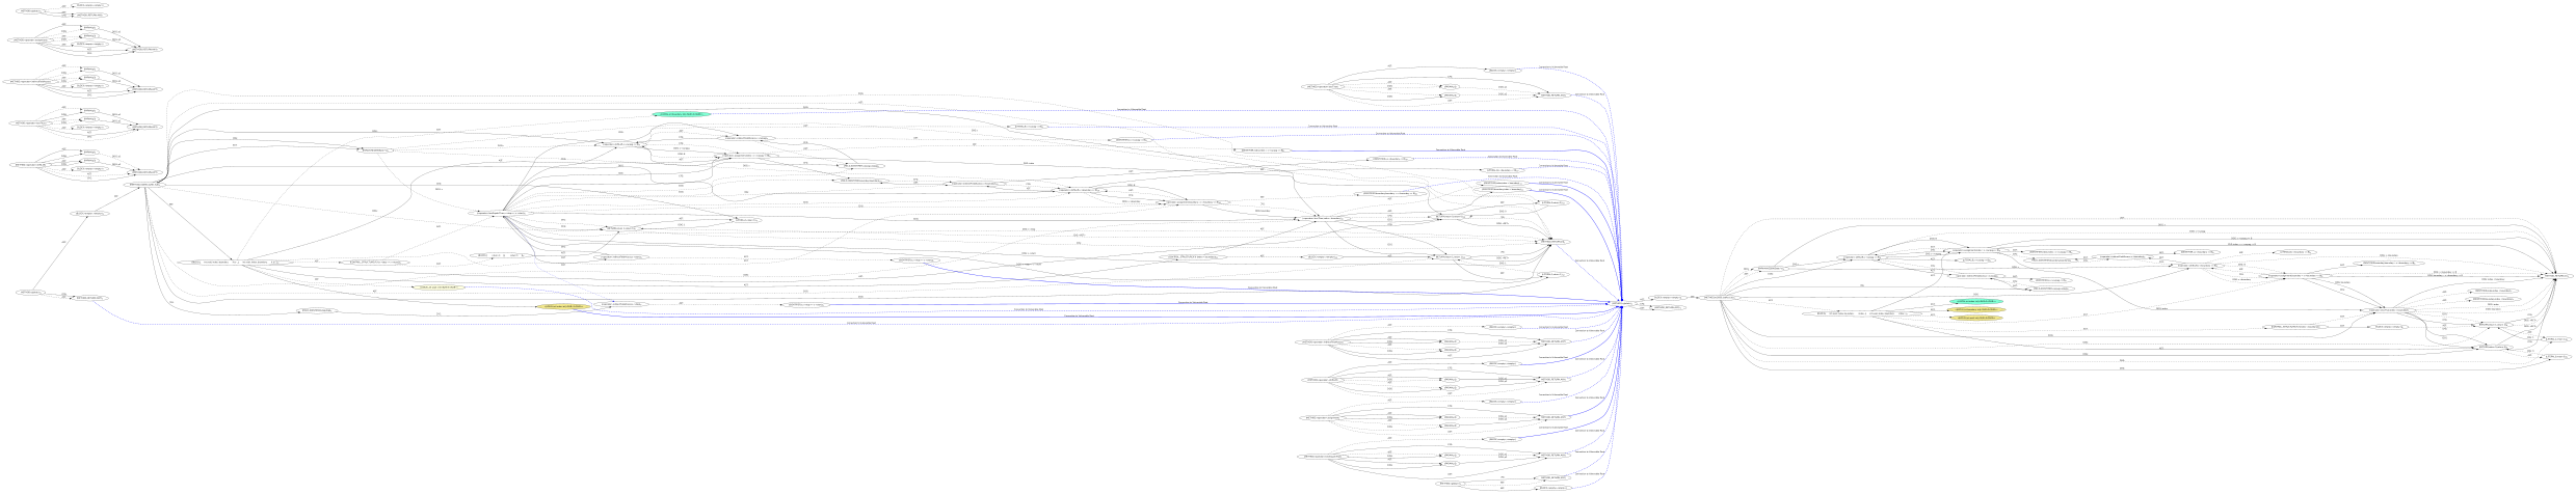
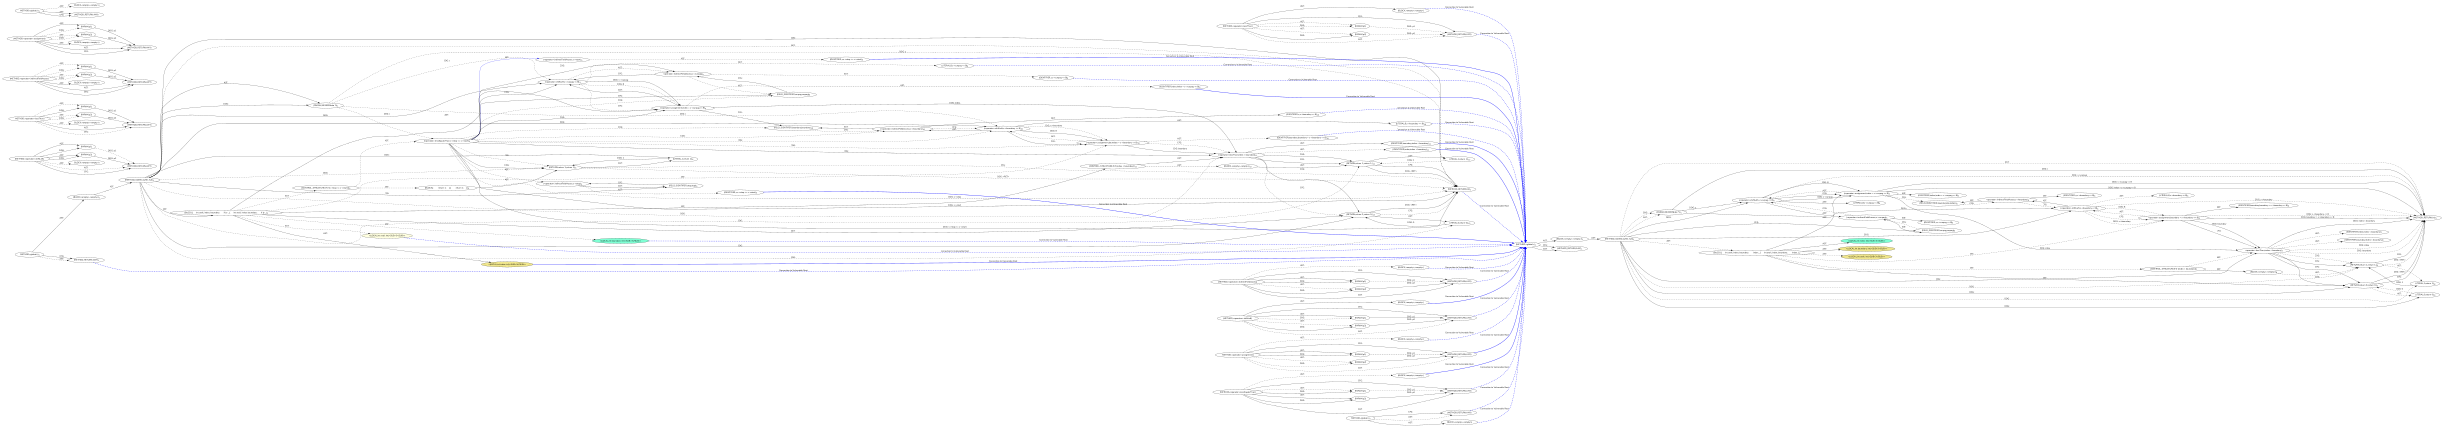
  digraph {
    fontname=Nunito
    rankdir=LR
    node [fontname=Nunito]
    edge [fontname=Nunito style=solid]
    n1 [label=<(METHOD,&lt;global&gt;)<SUB>1</SUB>>]
    n2 [label=<(BLOCK,&lt;empty&gt;,&lt;empty&gt;)<SUB>1</SUB>>]
    n3 [label=<(METHOD_RETURN,ANY)<SUB>1</SUB>>]
    n4 [label=<(METHOD,ne2000_buffer_full)<SUB>1</SUB>>]
    n5 [label=<(PARAM,NE2000State *s)<SUB>1</SUB>>]
    n6 [label=<(BLOCK,{      int avail, index, boundary;        index...,{      int avail, index, boundary;        index...)<SUB>2</SUB>>]
    n7 [label=<(&lt;operator&gt;.shiftLeft,s-&gt;curpag &lt;&lt; 8)<SUB>5</SUB>>]
    n8 [label=<(FIELD_IDENTIFIER,curpag,curpag)<SUB>5</SUB>>]
    n9 [label=<(&lt;operator&gt;.shiftLeft,s-&gt;boundary &lt;&lt; 8)<SUB>6</SUB>>]
    n10 [label=<(&lt;operator&gt;.lessThan,index &lt; boundary)<SUB>7</SUB>>]
    n11 [label=<(RETURN,return 1;,return 1;)<SUB>8</SUB>>]
    n12 [label=<(LITERAL,1,return 1;)<SUB>8</SUB>>]
    n13 [label=<(RETURN,return 0;,return 0;)<SUB>9</SUB>>]
    n14 [label=<(LITERAL,0,return 0;)<SUB>9</SUB>>]
    n15 [label=<(METHOD_RETURN,int)<SUB>1</SUB>>]
    n16 [fillcolor=khaki label="<(LOCAL,int avail: int)<SUB>3</SUB>>" style=filled]
    n17 [fillcolor=aquamarine label="<(LOCAL,int index: int)<SUB>3</SUB>>" style=filled]
    n18 [fillcolor=khaki label="<(LOCAL,int boundary: int)<SUB>3</SUB>>" style=filled]
    n19 [label=<(&lt;operator&gt;.assignment,index = s-&gt;curpag &lt;&lt; 8)<SUB>5</SUB>>]
    n20 [label=<(&lt;operator&gt;.assignment,boundary = s-&gt;boundary &lt;&lt; 8)<SUB>6</SUB>>]
    n21 [label=<(CONTROL_STRUCTURE,IF,if (index &lt; boundary))<SUB>7</SUB>>]
    n22 [label=<(&lt;operator&gt;.indirectFieldAccess,s-&gt;curpag)<SUB>5</SUB>>]
    n23 [label=<(LITERAL,8,s-&gt;curpag &lt;&lt; 8)<SUB>5</SUB>>]
    n24 [label=<(&lt;operator&gt;.indirectFieldAccess,s-&gt;boundary)<SUB>6</SUB>>]
    n25 [label=<(LITERAL,8,s-&gt;boundary &lt;&lt; 8)<SUB>6</SUB>>]
    n26 [label=<(IDENTIFIER,index,index &lt; boundary)<SUB>7</SUB>>]
    n27 [label=<(IDENTIFIER,boundary,index &lt; boundary)<SUB>7</SUB>>]
    n28 [label=<(IDENTIFIER,index,index = s-&gt;curpag &lt;&lt; 8)<SUB>5</SUB>>]
    n29 [label=<(FIELD_IDENTIFIER,boundary,boundary)<SUB>6</SUB>>]
    n30 [label=<(IDENTIFIER,boundary,boundary = s-&gt;boundary &lt;&lt; 8)<SUB>6</SUB>>]
    n31 [label=<(BLOCK,&lt;empty&gt;,&lt;empty&gt;)<SUB>8</SUB>>]
    n32 [label=<(IDENTIFIER,s,s-&gt;curpag &lt;&lt; 8)<SUB>5</SUB>>]
    n33 [label=<(IDENTIFIER,s,s-&gt;boundary &lt;&lt; 8)<SUB>6</SUB>>]
    n34 [label=<(METHOD,&lt;operator&gt;.shiftLeft)>]
    n35 [label=<(PARAM,p1)>]
    n36 [label=<(PARAM,p2)>]
    n37 [label=<(BLOCK,&lt;empty&gt;,&lt;empty&gt;)>]
    n38 [label=<(METHOD_RETURN,ANY)>]
    n39 [label=<(METHOD,&lt;operator&gt;.lessThan)>]
    n40 [label=<(PARAM,p1)>]
    n41 [label=<(PARAM,p2)>]
    n42 [label=<(BLOCK,&lt;empty&gt;,&lt;empty&gt;)>]
    n43 [label=<(METHOD_RETURN,ANY)>]
    n44 [label=<(METHOD,&lt;operator&gt;.indirectFieldAccess)>]
    n45 [label=<(PARAM,p1)>]
    n46 [label=<(PARAM,p2)>]
    n47 [label=<(BLOCK,&lt;empty&gt;,&lt;empty&gt;)>]
    n48 [label=<(METHOD_RETURN,ANY)>]
    n49 [label=<(METHOD,&lt;operator&gt;.assignment)>]
    n50 [label=<(PARAM,p1)>]
    n51 [label=<(PARAM,p2)>]
    n52 [label=<(BLOCK,&lt;empty&gt;,&lt;empty&gt;)>]
    n53 [label=<(METHOD_RETURN,ANY)>]
    n54 [label=<(METHOD,&lt;global&gt;)<SUB>1</SUB>>]
    n55 [label=<(BLOCK,&lt;empty&gt;,&lt;empty&gt;)>]
    n56 [label=<(METHOD_RETURN,ANY)>]
    n57 [label=<(METHOD,&lt;operator&gt;.lessThan)>]
    n58 [label=<(PARAM,p1)>]
    n59 [label=<(PARAM,p2)>]
    n60 [label=<(BLOCK,&lt;empty&gt;,&lt;empty&gt;)>]
    n61 [label=<(METHOD_RETURN,ANY)>]
    n62 [label=<(METHOD,&lt;global&gt;)<SUB>1</SUB>>]
    n63 [label=<(BLOCK,&lt;empty&gt;,&lt;empty&gt;)<SUB>1</SUB>>]
    n64 [label=<(METHOD_RETURN,ANY)<SUB>1</SUB>>]
    n65 [label=<(METHOD,ne2000_buffer_full)<SUB>1</SUB>>]
    n66 [label=<(PARAM,NE2000State *s)<SUB>1</SUB>>]
    n67 [label=<(BLOCK,{      int avail, index, boundary;       if (s-...,{      int avail, index, boundary;       if (s-...)<SUB>2</SUB>>]
    n68 [label=<(FIELD_IDENTIFIER,stop,stop)<SUB>5</SUB>>]
    n69 [label=<(RETURN,return 1;,return 1;)<SUB>6</SUB>>]
    n70 [label=<(LITERAL,1,return 1;)<SUB>6</SUB>>]
    n71 [label=<(&lt;operator&gt;.shiftLeft,s-&gt;curpag &lt;&lt; 8)<SUB>9</SUB>>]
    n72 [label=<(&lt;operator&gt;.shiftLeft,s-&gt;boundary &lt;&lt; 8)<SUB>10</SUB>>]
    n73 [label=<(&lt;operator&gt;.lessThan,index &lt; boundary)<SUB>11</SUB>>]
    n74 [label=<(RETURN,return 1;,return 1;)<SUB>12</SUB>>]
    n75 [label=<(LITERAL,1,return 1;)<SUB>12</SUB>>]
    n76 [label=<(RETURN,return 0;,return 0;)<SUB>13</SUB>>]
    n77 [label=<(LITERAL,0,return 0;)<SUB>13</SUB>>]
    n78 [label=<(METHOD_RETURN,int)<SUB>1</SUB>>]
    n79 [label=<(&lt;operator&gt;.lessEqualsThan,s-&gt;stop &lt;= s-&gt;start)<SUB>5</SUB>>]
    n80 [fillcolor=lightyellow label="<(LOCAL,int avail: int)<SUB>3</SUB>>" style=filled]
    n81 [fillcolor=khaki label="<(LOCAL,int index: int)<SUB>3</SUB>>" style=filled]
    n82 [fillcolor=aquamarine label="<(LOCAL,int boundary: int)<SUB>3</SUB>>" style=filled]
    n83 [label=<(CONTROL_STRUCTURE,IF,if (s-&gt;stop &lt;= s-&gt;start))<SUB>5</SUB>>]
    n84 [label=<(&lt;operator&gt;.assignment,index = s-&gt;curpag &lt;&lt; 8)<SUB>9</SUB>>]
    n85 [label=<(&lt;operator&gt;.assignment,boundary = s-&gt;boundary &lt;&lt; 8)<SUB>10</SUB>>]
    n86 [label=<(CONTROL_STRUCTURE,IF,if (index &lt; boundary))<SUB>11</SUB>>]
    n87 [label=<(&lt;operator&gt;.indirectFieldAccess,s-&gt;stop)<SUB>5</SUB>>]
    n88 [label=<(&lt;operator&gt;.indirectFieldAccess,s-&gt;curpag)<SUB>9</SUB>>]
    n89 [label=<(LITERAL,8,s-&gt;curpag &lt;&lt; 8)<SUB>9</SUB>>]
    n90 [label=<(&lt;operator&gt;.indirectFieldAccess,s-&gt;boundary)<SUB>10</SUB>>]
    n91 [label=<(LITERAL,8,s-&gt;boundary &lt;&lt; 8)<SUB>10</SUB>>]
    n92 [label=<(IDENTIFIER,index,index &lt; boundary)<SUB>11</SUB>>]
    n93 [label=<(IDENTIFIER,boundary,index &lt; boundary)<SUB>11</SUB>>]
    n94 [label=<(&lt;operator&gt;.indirectFieldAccess,s-&gt;start)<SUB>5</SUB>>]
    n95 [label=<(FIELD_IDENTIFIER,curpag,curpag)<SUB>9</SUB>>]
    n96 [label=<(FIELD_IDENTIFIER,boundary,boundary)<SUB>10</SUB>>]
    n97 [label=<(BLOCK,{         return 1;     },{         return 1;     })<SUB>5</SUB>>]
    n98 [label=<(IDENTIFIER,index,index = s-&gt;curpag &lt;&lt; 8)<SUB>9</SUB>>]
    n99 [label=<(IDENTIFIER,boundary,boundary = s-&gt;boundary &lt;&lt; 8)<SUB>10</SUB>>]
    n100 [label=<(BLOCK,&lt;empty&gt;,&lt;empty&gt;)<SUB>12</SUB>>]
    n101 [label=<(IDENTIFIER,s,s-&gt;stop &lt;= s-&gt;start)<SUB>5</SUB>>]
    n102 [label=<(IDENTIFIER,s,s-&gt;stop &lt;= s-&gt;start)<SUB>5</SUB>>]
    n103 [label=<(IDENTIFIER,s,s-&gt;curpag &lt;&lt; 8)<SUB>9</SUB>>]
    n104 [label=<(IDENTIFIER,s,s-&gt;boundary &lt;&lt; 8)<SUB>10</SUB>>]
    n105 [label=<(METHOD,&lt;operator&gt;.indirectFieldAccess)>]
    n106 [label=<(PARAM,p1)>]
    n107 [label=<(PARAM,p2)>]
    n108 [label=<(BLOCK,&lt;empty&gt;,&lt;empty&gt;)>]
    n109 [label=<(METHOD_RETURN,ANY)>]
    n110 [label=<(METHOD,&lt;operator&gt;.shiftLeft)>]
    n111 [label=<(PARAM,p1)>]
    n112 [label=<(PARAM,p2)>]
    n113 [label=<(BLOCK,&lt;empty&gt;,&lt;empty&gt;)>]
    n114 [label=<(METHOD_RETURN,ANY)>]
    n115 [label=<(METHOD,&lt;operator&gt;.assignment)>]
    n116 [label=<(PARAM,p1)>]
    n117 [label=<(PARAM,p2)>]
    n118 [label=<(BLOCK,&lt;empty&gt;,&lt;empty&gt;)>]
    n119 [label=<(METHOD_RETURN,ANY)>]
    n120 [label=<(METHOD,&lt;operator&gt;.lessEqualsThan)>]
    n121 [label=<(PARAM,p1)>]
    n122 [label=<(PARAM,p2)>]
    n123 [label=<(BLOCK,&lt;empty&gt;,&lt;empty&gt;)>]
    n124 [label=<(METHOD_RETURN,ANY)>]
    n125 [label=<(METHOD,&lt;global&gt;)<SUB>1</SUB>>]
    n126 [label=<(BLOCK,&lt;empty&gt;,&lt;empty&gt;)>]
    n127 [label=<(METHOD_RETURN,ANY)>]
    n1 -> n2 [label="AST: "]
    n1 -> n3 [label="AST: "]
    n1 -> n3 [label="CFG: "]
    n2 -> n4 [label="AST: "]
    n4 -> n5 [label="AST: " style=dashed]
    n4 -> n5 [label="DDG: " style=dashed]
    n4 -> n6 [label="AST: " style=dashed]
    n4 -> n7 [label="DDG: "]
    n4 -> n8 [label="CFG: "]
    n4 -> n9 [label="DDG: "]
    n4 -> n10 [label="DDG: "]
    n4 -> n11 [label="DDG: " style=dashed]
    n4 -> n12 [label="DDG: " style=dashed]
    n4 -> n13 [label="DDG: "]
    n4 -> n14 [label="DDG: "]
    n4 -> n15 [label="AST: " style=dashed]
    n5 -> n7 [label="DDG: s"]
    n5 -> n9 [label="DDG: s"]
    n5 -> n15 [label="DDG: s"]
    n6 -> n13 [label="AST: "]
    n6 -> n16 [label="AST: " style=dashed]
    n6 -> n17 [label="AST: "]
    n6 -> n18 [label="AST: "]
    n6 -> n19 [label="AST: "]
    n6 -> n20 [label="AST: " style=dashed]
    n6 -> n21 [label="AST: " style=dashed]
    n7 -> n15 [label="DDG: s-&gt;curpag" style=dashed]
    n7 -> n19 [label="CFG: "]
    n7 -> n19 [label="DDG: s-&gt;curpag"]
    n7 -> n19 [label="DDG: 8"]
    n7 -> n22 [label="AST: "]
    n7 -> n23 [label="AST: "]
    n8 -> n22 [label="CFG: " style=dashed]
    n9 -> n15 [label="DDG: s-&gt;boundary" style=dashed]
    n9 -> n20 [label="CFG: " style=dashed]
    n9 -> n20 [label="DDG: s-&gt;boundary" style=dashed]
    n9 -> n20 [label="DDG: 8" style=dashed]
    n9 -> n24 [label="AST: "]
    n9 -> n25 [label="AST: " style=dashed]
    n10 -> n11 [label="CFG: "]
    n10 -> n11 [label="CDG: " style=dashed]
    n10 -> n13 [label="CFG: "]
    n10 -> n13 [label="CDG: "]
    n10 -> n15 [label="DDG: index" style=dashed]
    n10 -> n15 [label="DDG: boundary" style=dashed]
    n10 -> n15 [label="DDG: index &lt; boundary"]
    n10 -> n26 [label="AST: " style=dashed]
    n10 -> n27 [label="AST: " style=dashed]
    n11 -> n12 [label="AST: " style=dashed]
    n11 -> n15 [label="CFG: "]
    n11 -> n15 [label="DDG: &lt;RET&gt;" style=dashed]
    n12 -> n11 [label="DDG: 1"]
    n13 -> n14 [label="AST: " style=dashed]
    n13 -> n15 [label="CFG: "]
    n13 -> n15 [label="DDG: &lt;RET&gt;"]
    n14 -> n13 [label="DDG: 0" style=dashed]
    n19 -> n7 [label="AST: " style=dashed]
    n19 -> n10 [label="DDG: index"]
    n19 -> n15 [label="DDG: s-&gt;curpag &lt;&lt; 8"]
    n19 -> n15 [label="DDG: index = s-&gt;curpag &lt;&lt; 8"]
    n19 -> n28 [label="AST: "]
    n19 -> n29 [label="CFG: " style=dashed]
    n20 -> n9 [label="AST: " style=dashed]
    n20 -> n10 [label="CFG: "]
    n20 -> n10 [label="DDG: boundary"]
    n20 -> n15 [label="DDG: s-&gt;boundary &lt;&lt; 8" style=dashed]
    n20 -> n15 [label="DDG: boundary = s-&gt;boundary &lt;&lt; 8"]
    n20 -> n30 [label="AST: "]
    n21 -> n10 [label="AST: " style=dashed]
    n21 -> n31 [label="AST: "]
    n22 -> n7 [label="CFG: " style=dashed]
    n22 -> n8 [label="AST: "]
    n22 -> n32 [label="AST: "]
    n24 -> n9 [label="CFG: " style=dashed]
    n24 -> n29 [label="AST: "]
    n24 -> n33 [label="AST: "]
    n29 -> n24 [label="CFG: " style=dashed]
    n31 -> n11 [label="AST: " style=dashed]
    n34 -> n35 [label="AST: "]
    n34 -> n35 [label="DDG: "]
    n34 -> n36 [label="AST: "]
    n34 -> n36 [label="DDG: "]
    n34 -> n37 [label="AST: " style=dashed]
    n34 -> n38 [label="AST: " style=dashed]
    n34 -> n38 [label="CFG: "]
    n35 -> n38 [label="DDG: p1" style=dashed]
    n36 -> n38 [label="DDG: p2"]
    n39 -> n40 [label="AST: " style=dashed]
    n39 -> n40 [label="DDG: "]
    n39 -> n41 [label="AST: " style=dashed]
    n39 -> n41 [label="DDG: " style=dashed]
    n39 -> n42 [label="AST: " style=dashed]
    n39 -> n43 [label="AST: "]
    n39 -> n43 [label="CFG: " style=dashed]
    n40 -> n43 [label="DDG: p1"]
    n41 -> n43 [label="DDG: p2"]
    n44 -> n45 [label="AST: " style=dashed]
    n44 -> n45 [label="DDG: " style=dashed]
    n44 -> n46 [label="AST: " style=dashed]
    n44 -> n46 [label="DDG: " style=dashed]
    n44 -> n47 [label="AST: "]
    n44 -> n48 [label="AST: "]
    n44 -> n48 [label="CFG: "]
    n45 -> n48 [label="DDG: p1"]
    n46 -> n48 [label="DDG: p2"]
    n49 -> n50 [label="AST: "]
    n49 -> n50 [label="DDG: " style=dashed]
    n49 -> n51 [label="AST: " style=dashed]
    n49 -> n51 [label="DDG: " style=dashed]
    n49 -> n52 [label="AST: "]
    n49 -> n53 [label="AST: "]
    n49 -> n53 [label="CFG: "]
    n50 -> n53 [label="DDG: p1"]
    n51 -> n53 [label="DDG: p2"]
    n54 -> n55 [label="AST: " style=dashed]
    n54 -> n56 [label="AST: "]
    n54 -> n56 [label="CFG: "]
    n57 -> n58 [label="AST: " style=dashed]
    n57 -> n58 [label="DDG: " style=dashed]
    n57 -> n59 [label="AST: " style=dashed]
    n57 -> n59 [label="DDG: "]
    n57 -> n60 [label="AST: "]
    n57 -> n61 [label="AST: " style=dashed]
    n57 -> n61 [label="CFG: "]
    n58 -> n61 [label="DDG: p1" style=dashed]
    n59 -> n61 [label="DDG: p2" style=dashed]
    n60 -> n1 [color=blue label="Connection to Vulnerable Root" penwidth=2.0 style=dashed]
    n61 -> n1 [color=blue label="Connection to Vulnerable Root" penwidth=2.0 style=dashed]
    n62 -> n63 [label="AST: "]
    n62 -> n64 [label="AST: " style=dashed]
    n62 -> n64 [label="CFG: "]
    n63 -> n65 [label="AST: "]
    n64 -> n1 [color=blue label="Connection to Vulnerable Root" penwidth=2.0 style=dashed]
    n65 -> n66 [label="AST: "]
    n65 -> n66 [label="DDG: "]
    n65 -> n67 [label="AST: "]
    n65 -> n68 [label="CFG: "]
    n65 -> n69 [label="DDG: " style=dashed]
    n65 -> n70 [label="DDG: "]
    n65 -> n71 [label="DDG: "]
    n65 -> n72 [label="DDG: "]
    n65 -> n73 [label="DDG: " style=dashed]
    n65 -> n74 [label="DDG: " style=dashed]
    n65 -> n75 [label="DDG: "]
    n65 -> n76 [label="DDG: "]
    n65 -> n77 [label="DDG: " style=dashed]
    n65 -> n78 [label="AST: " style=dashed]
    n66 -> n71 [label="DDG: s" style=dashed]
    n66 -> n72 [label="DDG: s" style=dashed]
    n66 -> n78 [label="DDG: s" style=dashed]
    n66 -> n79 [label="DDG: s" style=dashed]
    n67 -> n76 [label="AST: "]
    n67 -> n80 [label="AST: " style=dashed]
    n67 -> n81 [label="AST: "]
    n67 -> n82 [label="AST: " style=dashed]
    n67 -> n83 [label="AST: " style=dashed]
    n67 -> n84 [label="AST: "]
    n67 -> n85 [label="AST: " style=dashed]
    n67 -> n86 [label="AST: "]
    n68 -> n87 [label="CFG: "]
    n69 -> n70 [label="AST: "]
    n69 -> n78 [label="CFG: " style=dashed]
    n69 -> n78 [label="DDG: &lt;RET&gt;" style=dashed]
    n70 -> n69 [label="DDG: 1"]
    n71 -> n84 [label="CFG: " style=dashed]
    n71 -> n84 [label="DDG: s-&gt;curpag"]
    n71 -> n84 [label="DDG: 8" style=dashed]
    n71 -> n88 [label="AST: " style=dashed]
    n71 -> n89 [label="AST: " style=dashed]
    n72 -> n85 [label="CFG: "]
    n72 -> n85 [label="DDG: s-&gt;boundary" style=dashed]
    n72 -> n85 [label="DDG: 8"]
    n72 -> n90 [label="AST: "]
    n72 -> n91 [label="AST: "]
    n73 -> n74 [label="CFG: "]
    n73 -> n74 [label="CDG: "]
    n73 -> n76 [label="CFG: " style=dashed]
    n73 -> n76 [label="CDG: "]
    n73 -> n92 [label="AST: " style=dashed]
    n73 -> n93 [label="AST: "]
    n74 -> n75 [label="AST: "]
    n74 -> n78 [label="CFG: "]
    n74 -> n78 [label="DDG: &lt;RET&gt;"]
    n75 -> n74 [label="DDG: 1" style=dashed]
    n76 -> n77 [label="AST: "]
    n76 -> n78 [label="CFG: " style=dashed]
    n76 -> n78 [label="DDG: &lt;RET&gt;"]
    n77 -> n76 [label="DDG: 0"]
    n78 -> n1 [color=blue label="Connection to Vulnerable Root" penwidth=2.0 style=dashed]
    n79 -> n69 [label="CFG: " style=dashed]
    n79 -> n69 [label="CDG: "]
    n79 -> n71 [label="CDG: "]
    n79 -> n72 [label="CDG: " style=dashed]
    n79 -> n73 [label="CDG: "]
    n79 -> n78 [label="DDG: s-&gt;stop" style=dashed]
    n79 -> n78 [label="DDG: s-&gt;start"]
    n79 -> n78 [label="DDG: s-&gt;stop &lt;= s-&gt;start"]
    n79 -> n84 [label="CDG: "]
    n79 -> n85 [label="CDG: " style=dashed]
-   n79 -> n87 [label="AST: " style=dashed color=blue]
+   n79 -> n87 [label="AST: " style=dashed]
    n79 -> n88 [label="CDG: "]
    n79 -> n90 [label="CDG: " style=dashed]
-   n79 -> n94 [label="AST: "]
+   n79 -> n94 [label="AST: " color=blue]
    n79 -> n95 [label="CFG: "]
    n79 -> n95 [label="CDG: " style=dashed]
    n79 -> n96 [label="CDG: " style=dashed]
    n80 -> n1 [color=blue label="Connection to Vulnerable Root" penwidth=2.0 style=dashed]
    n81 -> n1 [color=blue label="Connection to Vulnerable Root" penwidth=2.0]
    n82 -> n1 [color=blue label="Connection to Vulnerable Root" penwidth=2.0 style=dashed]
    n83 -> n79 [label="AST: " style=dashed]
    n83 -> n97 [label="AST: " style=dashed]
    n84 -> n71 [label="AST: "]
    n84 -> n73 [label="DDG: index"]
    n84 -> n96 [label="CFG: "]
    n84 -> n98 [label="AST: " style=dashed]
    n85 -> n72 [label="AST: " style=dashed]
    n85 -> n73 [label="CFG: " style=dashed]
    n85 -> n73 [label="DDG: boundary"]
    n85 -> n99 [label="AST: " style=dashed]
    n86 -> n73 [label="AST: "]
    n86 -> n100 [label="AST: " style=dashed]
+   n87 -> n68 [label="AST: "]
    n87 -> n101 [label="AST: " style=dashed]
    n88 -> n71 [label="CFG: "]
    n88 -> n95 [label="AST: " style=dashed]
    n88 -> n103 [label="AST: " style=dashed]
    n89 -> n1 [color=blue label="Connection to Vulnerable Root" penwidth=2.0 style=dashed]
    n90 -> n72 [label="CFG: " style=dashed]
    n90 -> n96 [label="AST: "]
    n90 -> n104 [label="AST: "]
    n91 -> n1 [color=blue label="Connection to Vulnerable Root" penwidth=2.0 style=dashed]
    n92 -> n1 [color=blue label="Connection to Vulnerable Root" penwidth=2.0]
    n93 -> n1 [color=blue label="Connection to Vulnerable Root" penwidth=2.0]
-   n94 -> n79 [label="CFG: "]
    n94 -> n102 [label="AST: " style=dashed]
    n95 -> n88 [label="CFG: "]
    n96 -> n90 [label="CFG: " style=dashed]
    n97 -> n69 [label="AST: "]
    n98 -> n1 [color=blue label="Connection to Vulnerable Root" penwidth=2.0]
    n99 -> n1 [color=blue label="Connection to Vulnerable Root" penwidth=2.0 style=dashed]
    n100 -> n74 [label="AST: "]
    n101 -> n1 [color=blue label="Connection to Vulnerable Root" penwidth=2.0]
    n102 -> n1 [color=blue label="Connection to Vulnerable Root" penwidth=2.0]
    n103 -> n1 [color=blue label="Connection to Vulnerable Root" penwidth=2.0 style=dashed]
    n104 -> n1 [color=blue label="Connection to Vulnerable Root" penwidth=2.0 style=dashed]
    n105 -> n106 [label="AST: "]
    n105 -> n106 [label="DDG: "]
    n105 -> n107 [label="AST: " style=dashed]
    n105 -> n107 [label="DDG: "]
    n105 -> n108 [label="AST: " style=dashed]
    n105 -> n109 [label="AST: "]
    n105 -> n109 [label="CFG: "]
    n106 -> n109 [label="DDG: p1" style=dashed]
    n107 -> n109 [label="DDG: p2"]
    n108 -> n1 [color=blue label="Connection to Vulnerable Root" penwidth=2.0 style=dashed]
    n109 -> n1 [color=blue label="Connection to Vulnerable Root" penwidth=2.0 style=dashed]
    n110 -> n111 [label="AST: "]
    n110 -> n111 [label="DDG: " style=dashed]
    n110 -> n112 [label="AST: " style=dashed]
    n110 -> n112 [label="DDG: "]
    n110 -> n113 [label="AST: "]
    n110 -> n114 [label="AST: " style=dashed]
    n110 -> n114 [label="CFG: "]
    n111 -> n114 [label="DDG: p1"]
    n112 -> n114 [label="DDG: p2"]
    n113 -> n1 [color=blue label="Connection to Vulnerable Root" penwidth=2.0]
    n114 -> n1 [color=blue label="Connection to Vulnerable Root" penwidth=2.0 style=dashed]
    n115 -> n116 [label="AST: "]
    n115 -> n116 [label="DDG: "]
    n115 -> n117 [label="AST: " style=dashed]
    n115 -> n117 [label="DDG: " style=dashed]
    n115 -> n118 [label="AST: " style=dashed]
    n115 -> n119 [label="AST: " style=dashed]
    n115 -> n119 [label="CFG: "]
    n116 -> n119 [label="DDG: p1" style=dashed]
    n117 -> n119 [label="DDG: p2"]
    n118 -> n1 [color=blue label="Connection to Vulnerable Root" penwidth=2.0 style=dashed]
    n119 -> n1 [color=blue label="Connection to Vulnerable Root" penwidth=2.0]
    n120 -> n121 [label="AST: " style=dashed]
    n120 -> n121 [label="DDG: "]
    n120 -> n122 [label="AST: "]
    n120 -> n122 [label="DDG: "]
    n120 -> n123 [label="AST: " style=dashed]
    n120 -> n124 [label="AST: "]
    n120 -> n124 [label="CFG: "]
    n121 -> n124 [label="DDG: p1" style=dashed]
    n122 -> n124 [label="DDG: p2"]
    n123 -> n1 [color=blue label="Connection to Vulnerable Root" penwidth=2.0]
    n124 -> n1 [color=blue label="Connection to Vulnerable Root" penwidth=2.0 style=dashed]
    n125 -> n126 [label="AST: "]
    n125 -> n127 [label="AST: " style=dashed]
    n125 -> n127 [label="CFG: "]
    n126 -> n1 [color=blue label="Connection to Vulnerable Root" penwidth=2.0 style=dashed]
    n127 -> n1 [color=blue label="Connection to Vulnerable Root" penwidth=2.0 style=dashed]
  }
